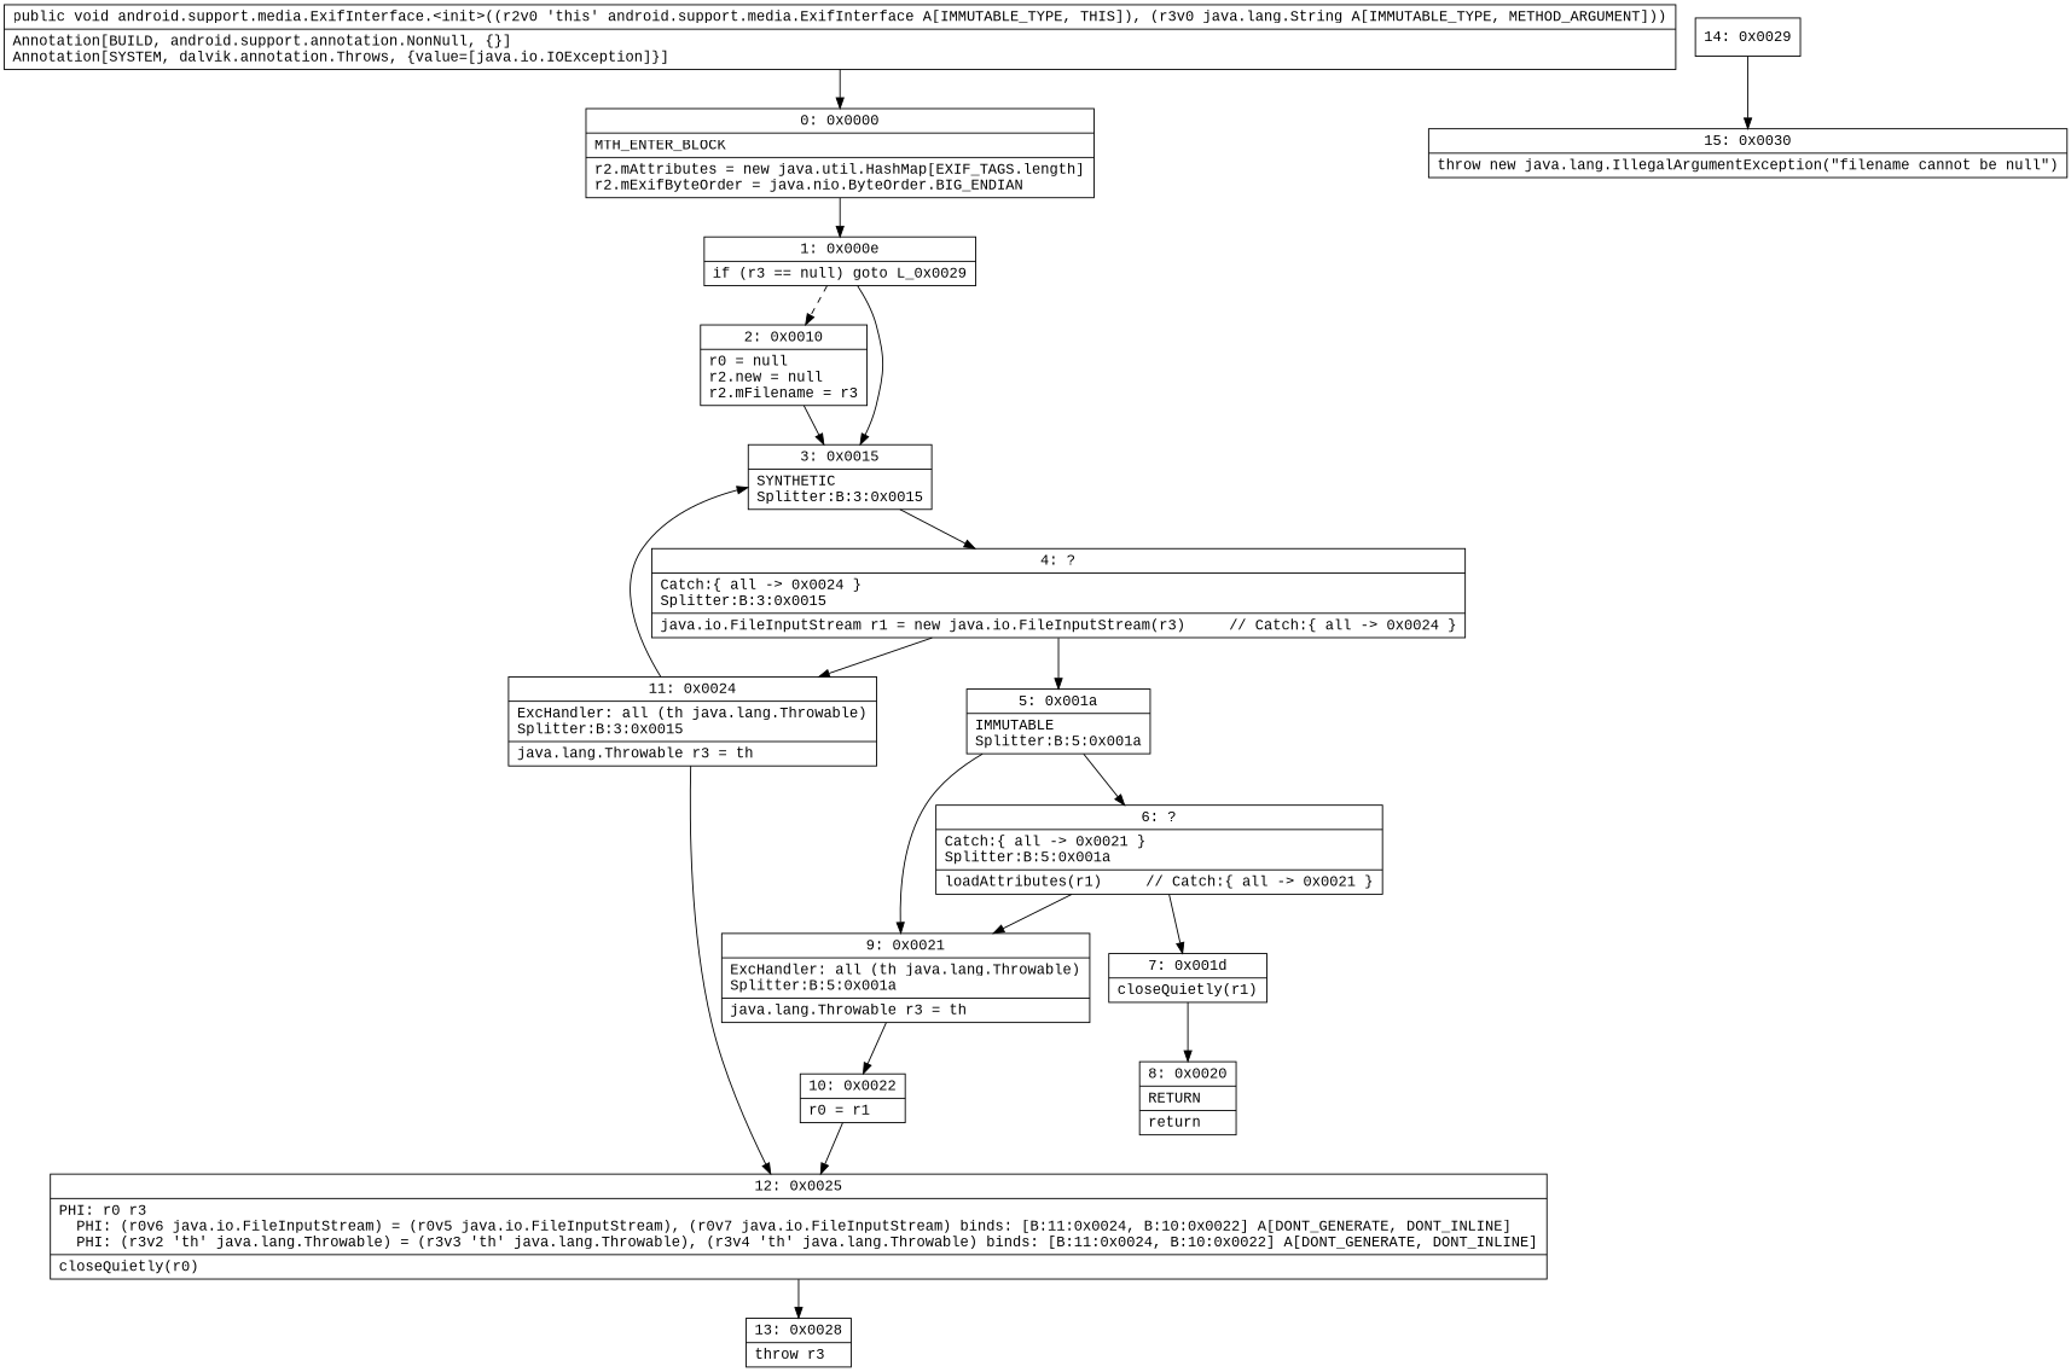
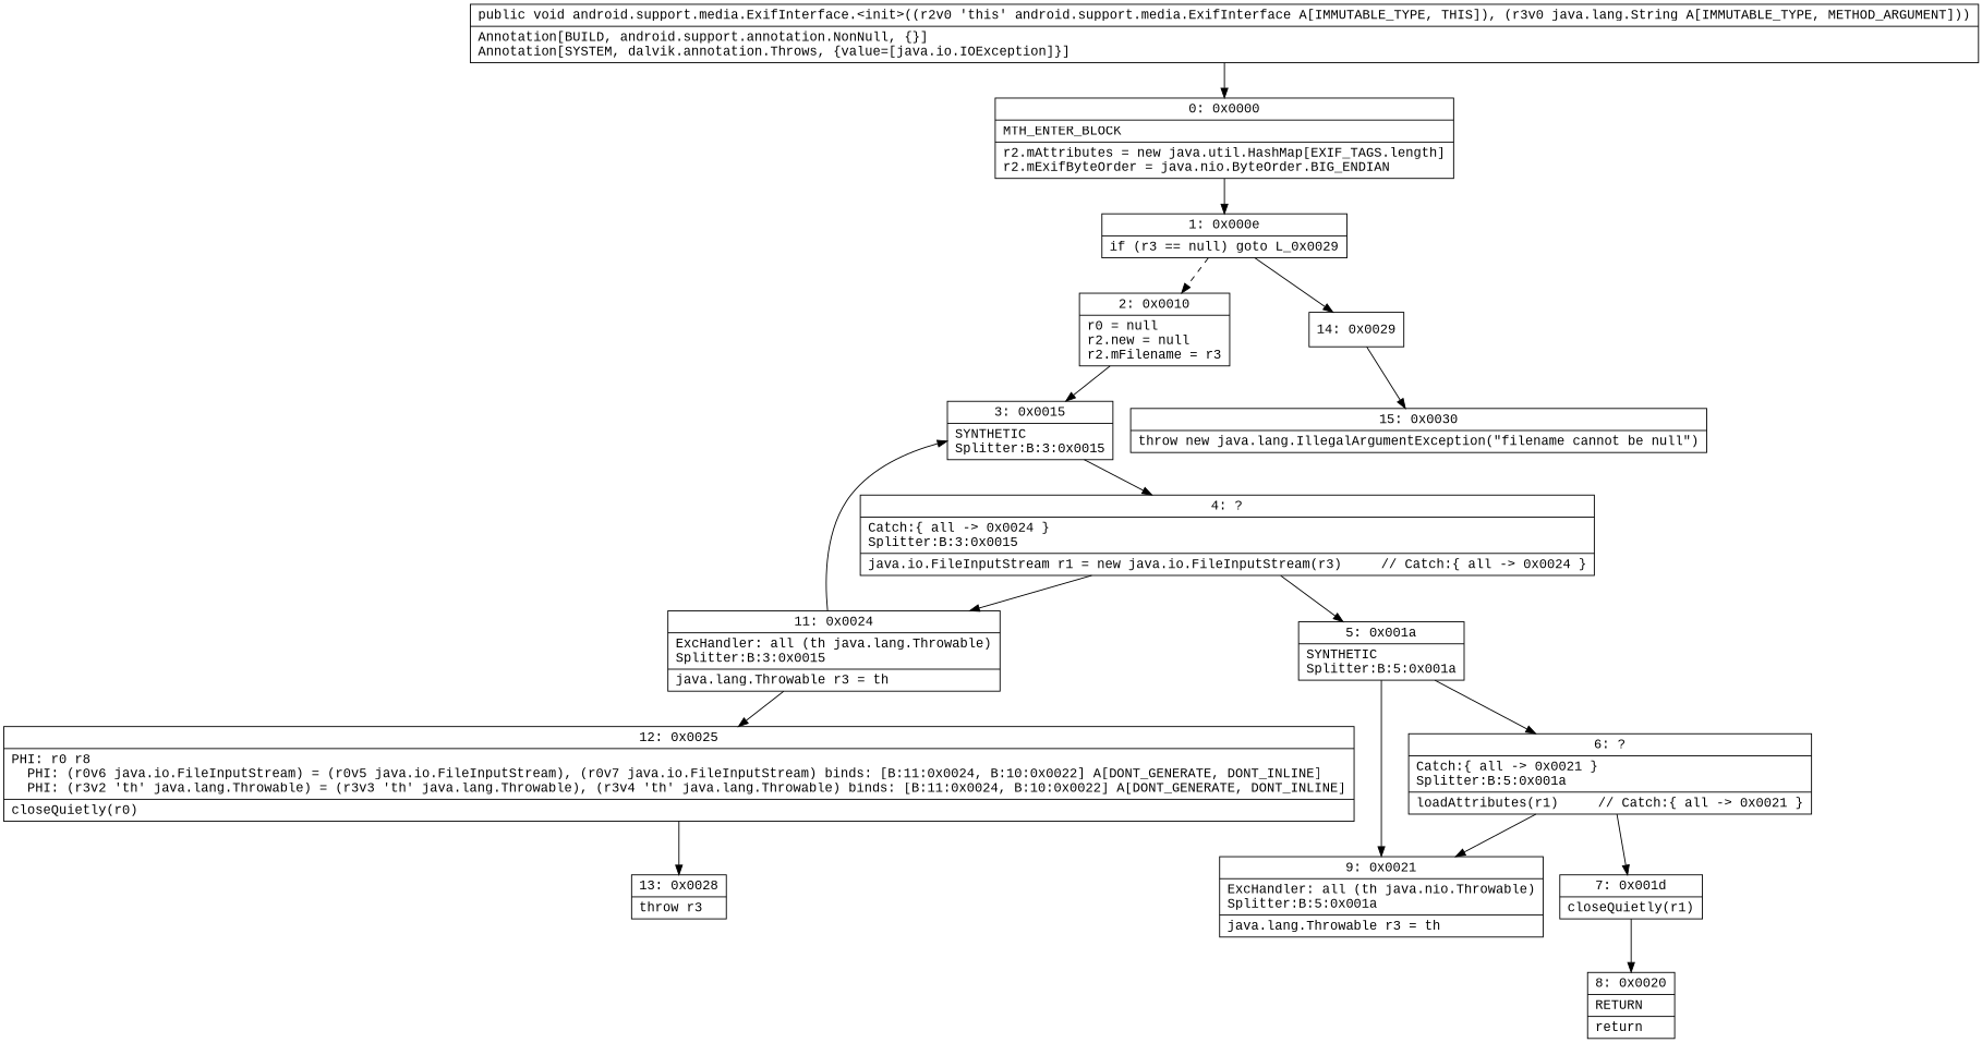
  digraph {
    fontname="Liberation Mono"
    node [fontname="Liberation Mono" shape=record]
    edge [fontname="Liberation Mono"]
    n1 [label="{0\:\ 0x0000|MTH_ENTER_BLOCK\l|r2.mAttributes = new java.util.HashMap[EXIF_TAGS.length]\lr2.mExifByteOrder = java.nio.ByteOrder.BIG_ENDIAN\l}"]
    n2 [label="{1\:\ 0x000e|if (r3 == null) goto L_0x0029\l}"]
    n3 [label="{2\:\ 0x0010|r0 = null\lr2.new = null\lr2.mFilename = r3\l}"]
    n4 [label="{14\:\ 0x0029}"]
    n5 [label="{3\:\ 0x0015|SYNTHETIC\lSplitter:B:3:0x0015\l}"]
    n6 [label="{15\:\ 0x0030|throw new java.lang.IllegalArgumentException(\"filename cannot be null\")\l}"]
    n7 [label="{4\:\ ?|Catch:\{ all \-\> 0x0024 \}\lSplitter:B:3:0x0015\l|java.io.FileInputStream r1 = new java.io.FileInputStream(r3)     \/\/ Catch:\{ all \-\> 0x0024 \}\l}"]
    n8 [label="{11\:\ 0x0024|ExcHandler: all (th java.lang.Throwable)\lSplitter:B:3:0x0015\l|java.lang.Throwable r3 = th\l}"]
-   n9 [label="{5\:\ 0x001a|IMMUTABLE\lSplitter:B:5:0x001a\l}"]
-   n10 [label="{12\:\ 0x0025|PHI: r0 r3 \l  PHI: (r0v6 java.io.FileInputStream) = (r0v5 java.io.FileInputStream), (r0v7 java.io.FileInputStream) binds: [B:11:0x0024, B:10:0x0022] A[DONT_GENERATE, DONT_INLINE]\l  PHI: (r3v2 'th' java.lang.Throwable) = (r3v3 'th' java.lang.Throwable), (r3v4 'th' java.lang.Throwable) binds: [B:11:0x0024, B:10:0x0022] A[DONT_GENERATE, DONT_INLINE]\l|closeQuietly(r0)\l}"]
+   n9 [label="{5\:\ 0x001a|SYNTHETIC\lSplitter:B:5:0x001a\l}"]
+   n10 [label="{12\:\ 0x0025|PHI: r0 r8 \l  PHI: (r0v6 java.io.FileInputStream) = (r0v5 java.io.FileInputStream), (r0v7 java.io.FileInputStream) binds: [B:11:0x0024, B:10:0x0022] A[DONT_GENERATE, DONT_INLINE]\l  PHI: (r3v2 'th' java.lang.Throwable) = (r3v3 'th' java.lang.Throwable), (r3v4 'th' java.lang.Throwable) binds: [B:11:0x0024, B:10:0x0022] A[DONT_GENERATE, DONT_INLINE]\l|closeQuietly(r0)\l}"]
    n11 [label="{6\:\ ?|Catch:\{ all \-\> 0x0021 \}\lSplitter:B:5:0x001a\l|loadAttributes(r1)     \/\/ Catch:\{ all \-\> 0x0021 \}\l}"]
-   n12 [label="{9\:\ 0x0021|ExcHandler: all (th java.lang.Throwable)\lSplitter:B:5:0x001a\l|java.lang.Throwable r3 = th\l}"]
+   n12 [label="{9\:\ 0x0021|ExcHandler: all (th java.nio.Throwable)\lSplitter:B:5:0x001a\l|java.lang.Throwable r3 = th\l}"]
    n13 [label="{7\:\ 0x001d|closeQuietly(r1)\l}"]
-   n14 [label="{10\:\ 0x0022|r0 = r1\l}"]
    n15 [label="{8\:\ 0x0020|RETURN\l|return\l}"]
    n16 [label="{13\:\ 0x0028|throw r3\l}"]
    n17 [label="{public void android.support.media.ExifInterface.\<init\>((r2v0 'this' android.support.media.ExifInterface A[IMMUTABLE_TYPE, THIS]), (r3v0 java.lang.String A[IMMUTABLE_TYPE, METHOD_ARGUMENT]))  | Annotation[BUILD, android.support.annotation.NonNull, \{\}]\lAnnotation[SYSTEM, dalvik.annotation.Throws, \{value=[java.io.IOException]\}]\l}"]
    n1 -> n2
    n2 -> n3 [style=dashed]
-   n2 -> n5
+   n2 -> n4
    n3 -> n5
    n4 -> n6
    n5 -> n7
    n7 -> n8
    n7 -> n9
    n8 -> n5
    n8 -> n10
    n9 -> n11
    n9 -> n12
    n10 -> n16
    n11 -> n12
    n11 -> n13
-   n12 -> n14
    n13 -> n15
-   n14 -> n10
    n17 -> n1
  }
